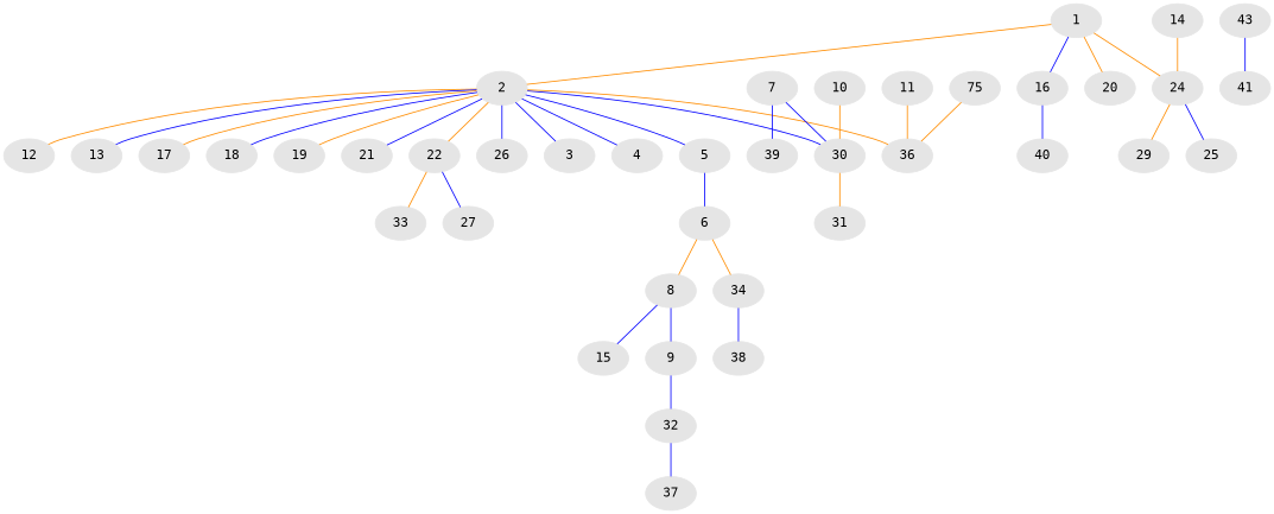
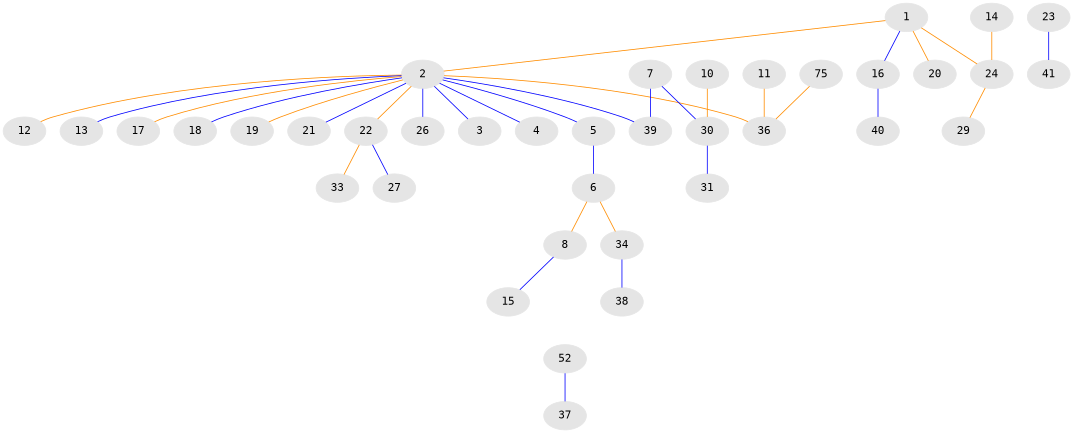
  graph {
    fontname="DejaVu Sans Mono"
    node [color=gray90 fontname="DejaVu Sans Mono" style=filled]
    edge [color=blue fontname="DejaVu Sans Mono" weight=1.0]
    1
    2
    16
    20
    24
    3
    4
    5
    12
    13
    17
    18
    19
    21
    22
    26
    30
    36
    40
-   25
    29
    6
    27
    33
    31
    8
    34
-   9
    15
    38
    7
    39
-   32
+   32 [label=52]
    37
    10
    11
    14
-   23 [label=43]
+   23
    41
    n40 [label=75]
    1 -- 2 [color=darkorange]
    1 -- 16
    1 -- 20 [color=darkorange]
    1 -- 24 [color=darkorange]
    2 -- 3
    2 -- 4
    2 -- 5
    2 -- 12 [color=darkorange]
    2 -- 13
    2 -- 17 [color=darkorange]
    2 -- 18
    2 -- 19 [color=darkorange]
    2 -- 21
    2 -- 22 [color=darkorange]
    2 -- 26
-   2 -- 30
+   2 -- 39
    2 -- 36 [color=darkorange]
    16 -- 40
-   24 -- 25
    24 -- 29 [color=darkorange]
    5 -- 6
    22 -- 27
    22 -- 33 [color=darkorange]
-   30 -- 31 [color=darkorange]
+   30 -- 31
    6 -- 8 [color=darkorange]
    6 -- 34 [color=darkorange]
-   8 -- 9
    8 -- 15
    34 -- 38
-   9 -- 32
    7 -- 30
    7 -- 39
    32 -- 37
    10 -- 30 [color=darkorange]
    11 -- 36 [color=darkorange]
    14 -- 24 [color=darkorange]
    23 -- 41
    n40 -- 36 [color=darkorange]
  }
